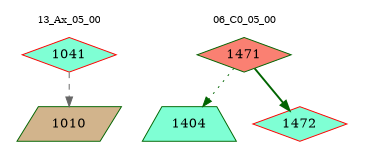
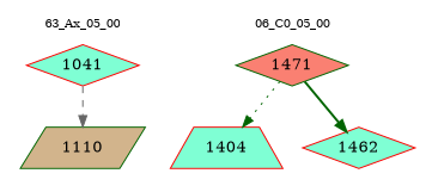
  digraph {
    node [color=darkgreen fillcolor=aquamarine shape=diamond style=filled]
    edge [color=darkgreen]
    n1 [color=red label=1041]
-   n2 [fillcolor=tan label=1010 shape=parallelogram]
+   n2 [fillcolor=tan label=1110 shape=parallelogram]
    n3 [fillcolor=salmon label=1471]
-   n4 [label=1404 shape=trapezium]
-   n5 [color=red label=1472]
+   n4 [color=red label=1404 shape=trapezium]
+   n5 [color=red label=1462]
    subgraph cluster_1 {
      color=white
      fontsize=10
-     label="13_Ax_05_00"
+     label="63_Ax_05_00"
      n1
      n2
    }
    subgraph cluster_2 {
      color=white
      fontsize=10
      label="06_C0_05_00"
      n3
      n4
      n5
    }
    n1 -> n2 [color=gray40 style=dashed]
    n3 -> n4 [style=dotted]
    n3 -> n5 [style=bold]
  }
